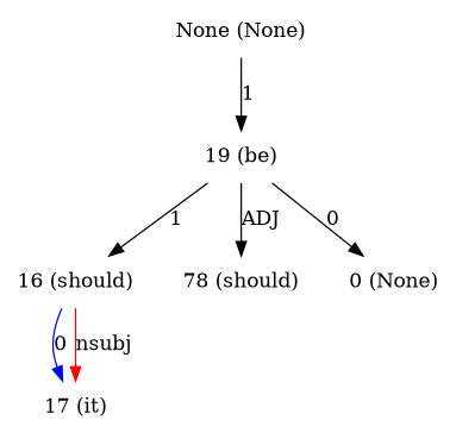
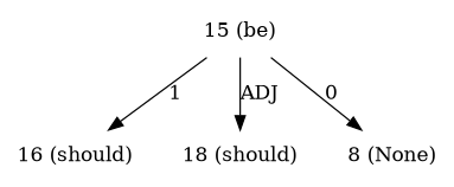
  digraph {
    node [shape=plaintext]
    edge [dir=forward]
-   n1 [label="None (None)"]
-   n2 [label="19 (be)"]
+   n2 [label="15 (be)"]
    n3 [label="16 (should)"]
-   n4 [label="78 (should)"]
-   n5 [label="0 (None)"]
-   n6 [label="17 (it)"]
-   n1 -> n2 [label=1]
+   n4 [label="18 (should)"]
+   n5 [label="8 (None)"]
    n2 -> n3 [label=1]
    n2 -> n4 [label=ADJ]
    n2 -> n5 [label=0]
-   n3 -> n6 [color=blue label=0]
-   n3 -> n6 [color=red label=nsubj]
  }
